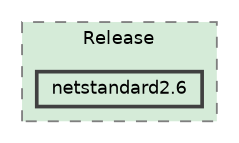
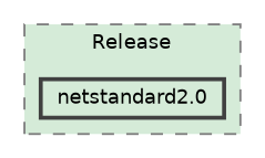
  digraph {
    compound=true
-   n1 [color=grey25 fillcolor="#d5ebd8" fontname=Helvetica fontsize=10 height=0.2 label="netstandard2.6" shape=box style="filled,bold" width=0.4]
+   n1 [color=grey25 fillcolor="#d5ebd8" fontname=Helvetica fontsize=10 height=0.2 label="netstandard2.0" shape=box style="filled,bold" width=0.4]
    subgraph cluster_1 {
      bgcolor="#d5ebd8"
      fontname=Helvetica
      fontsize=10
      label=Release
      pencolor=grey50
      style="filled,dashed"
      n1
    }
  }
